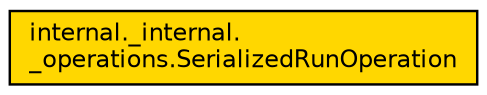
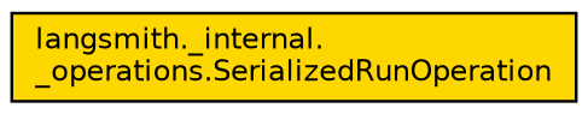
  digraph {
    rankdir=LR
-   n1 [color=black fillcolor=gold fontname=Helvetica fontsize=10 height=0.2 label="internal._internal.\l_operations.SerializedRunOperation" shape=record style=filled width=0.4]
+   n1 [color=black fillcolor=gold fontname=Helvetica fontsize=10 height=0.2 label="langsmith._internal.\l_operations.SerializedRunOperation" shape=record style=filled width=0.4]
  }
